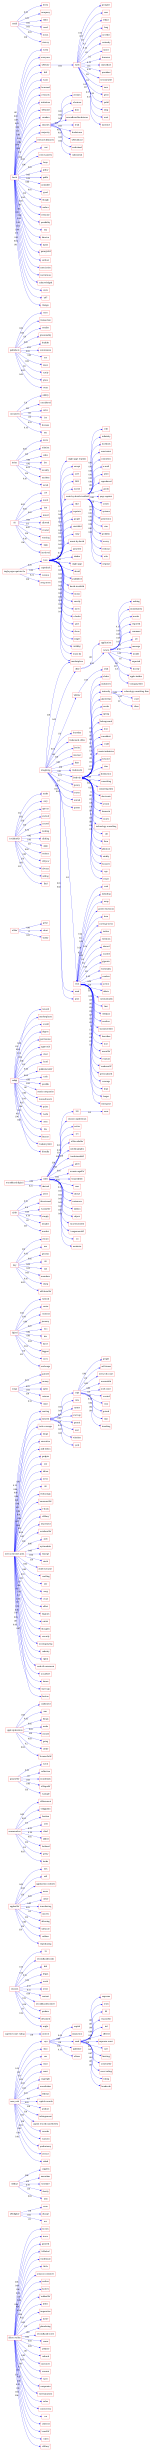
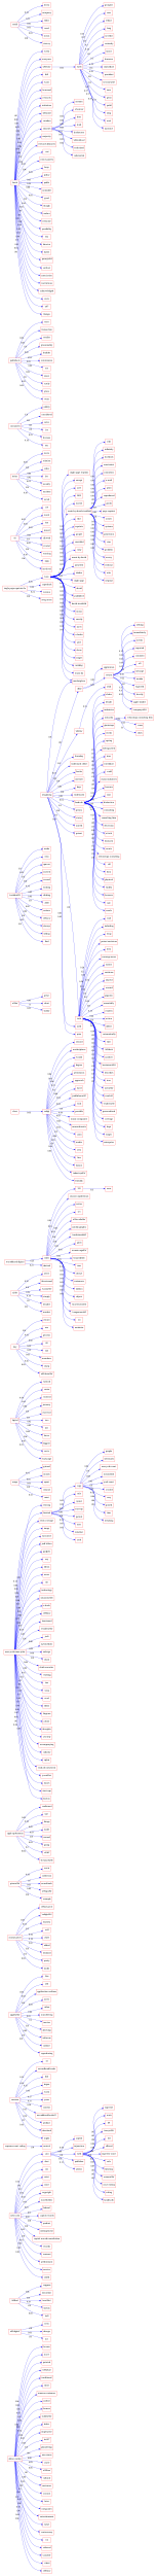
  strict digraph {
    fontname="Noto Serif"
    rankdir=LR
    node [color=red fontname="Noto Serif" shape=box]
    edge [color=blue fontname="Noto Serif" xlabel=0.01]
    "silicon valley"
    loosen
    stores
    pointed
    "'\x93what'"
    traditional
    little
    "amazon customer"
    author
    barnes
    "'noble\x92s'"
    better
    imperative
    "'it\x92''"
    plundering
-   "secondhand stores"
+   "secondhand stores" [label="was stores"]
    power
    "'\x93free'"
    cultural
    customer
    account
    later
    companies
    entertainment
    value
    controversy
    rose
    believed
    "'can\x92t'"
    robert
    "'\x91buy'"
    "'\x93digital'"
    even
    change
    mr
    "'\x93but'"
    happens
    meantime
    "'we\x92re'"
    slowly
    hell
    "new york"
    says
    shut
    one
    exist
    court
    copyright
    nonetheless
    federal
    "capitol records"
    product
    infringement
    "capitol records nonetheless"
    records
    moment
    preliminary
    service
    asked
    capitol
    injunction
    sued
    publisher
    allows
    supreme
    cents
    89
    "'macy\x92s'"
    led
    offered
    "supreme court"
    sale
    limiting
    "'owner\x92s'"
    "court ruling"
    ruling
    landmark
    "supreme court ruling"
    control
    amazon
    13
    "secondhand books"
    did
    began
    work
    years
    content
    "secondhand books 13"
    produce
    devalued
    might
    "'apple\x92s'"
    files
    sell
    "application outlines"
    users
    rather
    transferring
    movies
    allowing
    software
    outlines
    reproducing
    ossenmacher
    "'\x93amazon'"
    "'redigi\x92s'"
    fearless
    well
    chief
    added
    declined
    pretty
    bodes
    "'pixar\x92s'"
    movie
    collection
    soundtrack
    "'\x93up\x94'"
    example
    "apple spokesman"
    confirmed
    sure
    things
    make
    owned
    going
    "'\x93if'"
    "'forward'\x94'"
    "new york times john"
    renting
    limited
    "tech coverage"
    image
    executive
    "jodi hilton"
    gadgets
    say
    hilton
    news
    80
    technology
    "'amazon\x92s'"
    "e-book"
    "'\x93buy'"
    heartened
    "'retailer\x92s'"
    jodi
    nytimesbits
    enlarge
    stuck
    "chief executive"
    reselling
    law
    song
    read
    effect
    diagram
    article
    thoughts
    severely
    accompanying
    industry
    rights
    "read all comments"
    "'you\x92re'"
    itunes
    "start-ups"
    button
    copy
    rule
    system
    "start-up"
    permit
    user
    whether
    york
    people
    "sell itunes"
    "new york court"
    meanwhile
    "york court"
    created
    way
    poised
    time
    breaking
    songs
    gained
    money
    spent
    instance
    must
    digital
    turmoil
    center
    received
    january
+   material
    two
    late
    forces
    biggest
    sorts
    exchange
    buy
    meant
    use
    percent
    60
    125
    members
    sharp
    "'\x93that\x92s'"
    "'\x93it'"
    never
    threatened
    "'wasn\x92t'"
    simply
    broader
    market
    "secondhand digital"
    rider
    desired
    152
    "amazon spokesman"
    active
    set
    "'\x93available'"
    autobiography
    "'unchained\x94'"
    spirit
    "'armstrong\x92s'"
    "'strayed\x92s'"
    lance
    cheryl
    customers
    million
    objects
    "'movement\x94'"
    "'vengeance\x94'"
    list
    maintain
    soon
    redigi
    toward
    marketplaces
    would
    degree
    permission
    approach
    clear
    hard
    "'publishers\x92'"
    took
    possible
    "music companies"
    massachusetts
    pains
    media
    seen
    line
    bazaar
    "'industry\x92s'"
    friendly
    "'\x93in'"
    great
    short
    "'it\x92s'"
    "'couldn\x92t'"
    made
    easy
    uproar
    started
    caused
    looking
    clicking
    2000
    writers
    "'\x93you'"
    always
    selling
    find
    "single page reprints the"
    hate
    paperback
    version
    "swap meet"
    "single page reprints"
    except
    save
    2013
    march
    "music by david streitfeld"
    like
    reprints
    google
    streitfeld
    away
    "music by david"
    "'grey\x94'"
    shades
    "single page"
    david
    published
    "david streitfeld"
    music
    exactly
    meet
    "e-books"
    give
    share
    single
    "'\x93fifty'"
    "music by"
    marketplace
    imagining
    office
    "'\x93the'"
    thursday
    "trademark office"
    books
    internet
    days
    trademark
    bedrock
    penny
    states
    united
    patent
    tech
    used
    price
    still
    infinitely
    facebook
    constraints
    comments
    "e-mail"
    print
    reproduced
    goods
    "page reprints"
    owner
    systems
    possession
    aim
    problem
    worry
    without
    solve
    original
    application
    return
    send
    shake
+   decade
    industries
    instantly
    giantsteps
    works
    spring
    beleaguered
    since
    rosenblatt
    could
    "music industries"
    became
    place
    distinction
    consulting
    "consulting firm"
    electronic
    attack
    dramatic
    courts
    "technology consulting"
    bill
    firm
    physical
    widely
    bazaars
    ago
    resale
    trade
    including
    swap
    "patent envisions"
    item
    "coverage news"
    twitter
    envisions
    shared
    wanted
    gigantic
    essentially
    readers
    action
    delete
    automatically
    first
    "'\x93data'"
    another
    "'customer\x92s'"
    describes
    store
    "'user\x92s'"
    "read all"
    "'readers\x92'"
    personalized
    coverage
    kept
    longer
    enterprise
    seeking
    immediately
    merits
    reported
    comment
    n419 [label=all]
    message
    insider
    expected
    shortly
    "apple insider"
    "'company\x92s'"
    "technology consulting firm"
    cause
    allow
    "$1"
    case
    novel
    less
    issued
    allowed
    crucial
    warning
    1908
    involved
    levine
    move
    solution
    sides
    live
    usually
    markets
    noted
    consumers
    ability
    considered
    sales
    free
    licenses
    was
    publishers
    earn
    transaction
    retailer
    presumably
    shudder
    commission
    see
    lower
    surely
    prices
    went
    book
    week
    everyone
    "'\x93who'"
    full
    want
    loosened
    research
    initiatives
    "'\x93until'"
    brandon
    libraries
    majority
    "research libraries"
    vast
    "vast majority"
    buys
    policy
    public
    available
    good
    though
    sucker
    welcome
    possibility
    else
    director
    butler
    "'penny'\x94\r'"
    authors
    association
    restrictions
    acknowledged
    were
    "'\x97'"
    changes
    thrift
    century
    whatever
    done
-   "secondhand bookstores"
    lend
    bookstores
    "'\x93without'"
    enshrined
    substantial
    prospect
    sees
    reduce
    long
    novelist
    seriously
    turow
    however
    immediate
    president
    "'creators\x92'"
    term
    peril
    guild
    shop
    scott
    incentive
    resell
    items
    company
    either
    need
    mean
    victory
    "silicon valley" -> loosen [xlabel=0.04]
    "silicon valley" -> stores [xlabel=0.04]
    "silicon valley" -> pointed [xlabel=0.04]
    "silicon valley" -> "'\x93what'" [xlabel=0.05]
    "silicon valley" -> traditional [xlabel=0.03]
    "silicon valley" -> little [xlabel=0.04]
    "silicon valley" -> "amazon customer" [xlabel=0.04]
    "silicon valley" -> author [xlabel=0.06]
    "silicon valley" -> barnes [xlabel=0.04]
    "silicon valley" -> "'noble\x92s'" [xlabel=0.04]
    "silicon valley" -> better [xlabel=0.02]
    "silicon valley" -> imperative [xlabel=0.03]
    "silicon valley" -> "'it\x92''" [xlabel=0.05]
    "silicon valley" -> plundering [xlabel=0.04]
    "silicon valley" -> "secondhand stores" [xlabel=0.06]
    "silicon valley" -> power [xlabel=0.03]
    "silicon valley" -> "'\x93free'" [xlabel=0.05]
    "silicon valley" -> cultural [xlabel=0.03]
    "silicon valley" -> customer [xlabel=0.05]
    "silicon valley" -> account [xlabel=0.04]
    "silicon valley" -> later [xlabel=0.03]
    "silicon valley" -> companies [xlabel=0.2]
    "silicon valley" -> entertainment [xlabel=0.04]
    "silicon valley" -> value [xlabel=0.05]
    "silicon valley" -> controversy [xlabel=0.05]
    "silicon valley" -> rose [xlabel=0.04]
    "silicon valley" -> believed [xlabel=0.05]
    "silicon valley" -> "'can\x92t'" [xlabel=0.04]
    "silicon valley" -> robert [xlabel=0.04]
    "silicon valley" -> "'\x91buy'" [xlabel=0.04]
    "'\x93digital'" -> even
    "'\x93digital'" -> change
    "'\x93digital'" -> mr [xlabel=0.11]
    "'\x93but'" -> happens [xlabel=0.04]
    "'\x93but'" -> meantime [xlabel=0.03]
    "'\x93but'" -> "'we\x92re'" [xlabel=0.19]
    "'\x93but'" -> slowly [xlabel=0.03]
    "'\x93but'" -> hell [xlabel=0.03]
    "new york" -> says [xlabel=0.13]
    "new york" -> shut
    "new york" -> one
    "new york" -> exist
    "new york" -> court
    "new york" -> copyright
    "new york" -> nonetheless
    "new york" -> federal
    "new york" -> "capitol records" [xlabel=0.02]
    "new york" -> product
    "new york" -> infringement
    "new york" -> "capitol records nonetheless"
    "new york" -> records
    "new york" -> moment
    "new york" -> preliminary
    "new york" -> service
    "new york" -> asked
    says -> capitol [xlabel=0.09]
    says -> injunction [xlabel=0.09]
    says -> sued
    says -> publisher [xlabel=0.02]
    says -> allows [xlabel=0.11]
    sued -> supreme [xlabel=0.05]
    sued -> cents [xlabel=0.05]
    sued -> 89 [xlabel=0.06]
    sued -> "'macy\x92s'" [xlabel=0.06]
    sued -> led [xlabel=0.04]
    sued -> offered [xlabel=0.06]
    sued -> "supreme court" [xlabel=0.06]
    sued -> sale [xlabel=0.05]
    sued -> limiting [xlabel=0.05]
    sued -> "'owner\x92s'" [xlabel=0.07]
    sued -> "court ruling" [xlabel=0.04]
    sued -> ruling [xlabel=0.05]
    sued -> landmark [xlabel=0.05]
    "supreme court ruling" -> control [xlabel=0.08]
    amazon -> 13 [xlabel=0.13]
    amazon -> "secondhand books" [xlabel=0.15]
    amazon -> did [xlabel=0.15]
    amazon -> began [xlabel=0.16]
    amazon -> work [xlabel=0.17]
    amazon -> years [xlabel=0.11]
    amazon -> content [xlabel=0.19]
    amazon -> "secondhand books 13" [xlabel=0.15]
    amazon -> produce [xlabel=0.14]
    amazon -> devalued [xlabel=0.16]
    amazon -> might [xlabel=0.16]
    "'apple\x92s'" -> files [xlabel=0.03]
    "'apple\x92s'" -> sell [xlabel=0.03]
    "'apple\x92s'" -> "application outlines" [xlabel=0.03]
    "'apple\x92s'" -> users [xlabel=0.03]
    "'apple\x92s'" -> rather [xlabel=0.03]
    "'apple\x92s'" -> transferring [xlabel=0.03]
    "'apple\x92s'" -> movies [xlabel=0.2]
    "'apple\x92s'" -> allowing [xlabel=0.03]
    "'apple\x92s'" -> software [xlabel=0.03]
    "'apple\x92s'" -> outlines [xlabel=0.03]
    "'apple\x92s'" -> reproducing [xlabel=0.03]
    ossenmacher -> "'\x93amazon'" [xlabel=0.03]
    ossenmacher -> "'redigi\x92s'" [xlabel=0.03]
    ossenmacher -> fearless [xlabel=0.03]
    ossenmacher -> well [xlabel=0.02]
    ossenmacher -> chief [xlabel=0.18]
    ossenmacher -> added [xlabel=0.02]
    ossenmacher -> declined [xlabel=0.03]
    ossenmacher -> pretty [xlabel=0.03]
    ossenmacher -> bodes [xlabel=0.03]
    "'pixar\x92s'" -> movie [xlabel=0.03]
    "'pixar\x92s'" -> collection [xlabel=0.17]
    "'pixar\x92s'" -> soundtrack [xlabel=0.03]
    "'pixar\x92s'" -> "'\x93up\x94'" [xlabel=0.03]
    "'pixar\x92s'" -> example [xlabel=0.02]
    "apple spokesman" -> confirmed [xlabel=0.03]
    "apple spokesman" -> sure [xlabel=0.02]
    "apple spokesman" -> things [xlabel=0.02]
    "apple spokesman" -> make [xlabel=0.03]
    "apple spokesman" -> owned [xlabel=0.03]
    "apple spokesman" -> going [xlabel=0.03]
    "apple spokesman" -> "'\x93if'" [xlabel=0.2]
    "apple spokesman" -> "'forward'\x94'" [xlabel=0.04]
    "new york times john" -> renting [xlabel=0.03]
    "new york times john" -> limited [xlabel=0.13]
    "new york times john" -> "tech coverage" [xlabel=0.06]
    "new york times john" -> image [xlabel=0.06]
    "new york times john" -> executive [xlabel=0.06]
    "new york times john" -> "jodi hilton" [xlabel=0.06]
    "new york times john" -> gadgets [xlabel=0.06]
    "new york times john" -> say [xlabel=0.03]
    "new york times john" -> hilton [xlabel=0.06]
    "new york times john" -> news [xlabel=0.06]
    "new york times john" -> 80 [xlabel=0.08]
    "new york times john" -> technology [xlabel=0.07]
    "new york times john" -> "'amazon\x92s'" [xlabel=0.06]
    "new york times john" -> "e-book" [xlabel=0.07]
    "new york times john" -> "'\x93buy'" [xlabel=0.08]
    "new york times john" -> heartened [xlabel=0.07]
    "new york times john" -> "'retailer\x92s'" [xlabel=0.24]
    "new york times john" -> jodi [xlabel=0.06]
    "new york times john" -> nytimesbits [xlabel=0.06]
    "new york times john" -> enlarge [xlabel=0.06]
    "new york times john" -> stuck [xlabel=0.09]
    "new york times john" -> "chief executive" [xlabel=0.06]
    "new york times john" -> reselling [xlabel=0.05]
    "new york times john" -> law
    "new york times john" -> song [xlabel=0.22]
    "new york times john" -> read [xlabel=0.07]
    "new york times john" -> effect [xlabel=0.06]
    "new york times john" -> diagram [xlabel=0.05]
    "new york times john" -> article [xlabel=0.07]
    "new york times john" -> thoughts [xlabel=0.07]
    "new york times john" -> severely [xlabel=0.05]
    "new york times john" -> accompanying [xlabel=0.05]
    "new york times john" -> industry [xlabel=0.06]
    "new york times john" -> rights [xlabel=0.06]
    "new york times john" -> "read all comments" [xlabel=0.07]
    "new york times john" -> "'you\x92re'" [xlabel=0.06]
    "new york times john" -> itunes [xlabel=0.05]
    "new york times john" -> "start-ups" [xlabel=0.06]
    "new york times john" -> button [xlabel=0.07]
    limited -> copy
    limited -> rule
    limited -> system
    limited -> "start-up"
    limited -> permit
    limited -> user
    limited -> whether
    limited -> york
    copy -> people [xlabel=0.03]
    copy -> "sell itunes" [xlabel=0.03]
    copy -> "new york court" [xlabel=0.03]
    copy -> meanwhile [xlabel=0.05]
    copy -> "york court" [xlabel=0.03]
    copy -> created [xlabel=0.05]
    copy -> way [xlabel=0.03]
    copy -> poised [xlabel=0.04]
    copy -> time [xlabel=0.04]
    copy -> breaking [xlabel=0.04]
    songs -> gained
    songs -> money
    songs -> spent
    songs -> instance
    songs -> must [xlabel=0.13]
    digital -> turmoil [xlabel=0.04]
    digital -> center [xlabel=0.04]
    digital -> received [xlabel=0.04]
    digital -> january [xlabel=0.07]
+   digital -> material [xlabel=0.05]
    digital -> two [xlabel=0.02]
    digital -> late [xlabel=0.03]
    digital -> forces [xlabel=0.04]
    digital -> biggest [xlabel=0.04]
    digital -> sorts [xlabel=0.08]
    digital -> exchange [xlabel=0.23]
    buy -> meant [xlabel=0.03]
    buy -> use
    buy -> percent [xlabel=0.02]
    buy -> 60 [xlabel=0.03]
    buy -> 125 [xlabel=0.02]
    buy -> members [xlabel=0.03]
    buy -> sharp [xlabel=0.16]
    buy -> "'\x93that\x92s'" [xlabel=0.03]
    "'\x93it'" -> never [xlabel=0.15]
    "'\x93it'" -> threatened [xlabel=0.18]
    "'\x93it'" -> "'wasn\x92t'" [xlabel=0.19]
    "'\x93it'" -> simply [xlabel=0.14]
    "'\x93it'" -> broader [xlabel=0.13]
    "'\x93it'" -> market [xlabel=0.18]
    "secondhand digital" -> rider [xlabel=0.23]
    "secondhand digital" -> desired [xlabel=0.21]
    rider -> 152
    rider -> "amazon spokesman"
    rider -> active
    rider -> set
    rider -> "'\x93available'"
    rider -> autobiography
    rider -> "'unchained\x94'"
    rider -> spirit
    rider -> "'armstrong\x92s'"
    rider -> "'strayed\x92s'"
    rider -> lance
    rider -> cheryl
    rider -> customers
    rider -> million
    rider -> objects
    rider -> "'movement\x94'"
    rider -> "'vengeance\x94'"
    rider -> list
    rider -> maintain
    152 -> soon [xlabel=0.02]
    redigi -> toward [xlabel=0.04]
    redigi -> marketplaces [xlabel=0.03]
    redigi -> would [xlabel=0.04]
    redigi -> degree [xlabel=0.21]
    redigi -> permission [xlabel=0.03]
    redigi -> approach [xlabel=0.04]
-   redigi -> clear [xlabel=0.03]
+   clear -> redigi [xlabel=0.03]
    redigi -> hard [xlabel=0.04]
    redigi -> "'publishers\x92'" [xlabel=0.04]
    redigi -> took [xlabel=0.03]
    redigi -> possible [xlabel=0.04]
    redigi -> "music companies" [xlabel=0.03]
    redigi -> massachusetts [xlabel=0.03]
    redigi -> pains [xlabel=0.04]
    redigi -> media [xlabel=0.05]
    redigi -> seen [xlabel=0.04]
    redigi -> line [xlabel=0.03]
    redigi -> bazaar [xlabel=0.03]
    redigi -> "'industry\x92s'" [xlabel=0.04]
    redigi -> friendly [xlabel=0.03]
    "'\x93in'" -> great
    "'\x93in'" -> short [xlabel=0.1]
    "'\x93in'" -> "'it\x92s'"
    "'couldn\x92t'" -> made [xlabel=0.02]
    "'couldn\x92t'" -> easy [xlabel=0.02]
    "'couldn\x92t'" -> uproar [xlabel=0.02]
    "'couldn\x92t'" -> started [xlabel=0.02]
    "'couldn\x92t'" -> caused [xlabel=0.16]
    "'couldn\x92t'" -> looking [xlabel=0.02]
    "'couldn\x92t'" -> clicking [xlabel=0.03]
    "'couldn\x92t'" -> 2000 [xlabel=0.03]
    "'couldn\x92t'" -> writers [xlabel=0.02]
    "'couldn\x92t'" -> "'\x93you'" [xlabel=0.02]
    "'couldn\x92t'" -> always [xlabel=0.02]
    "'couldn\x92t'" -> selling [xlabel=0.03]
    "'couldn\x92t'" -> find [xlabel=0.02]
    "single page reprints the" -> hate [xlabel=0.25]
    "single page reprints the" -> paperback [xlabel=0.25]
    "single page reprints the" -> version [xlabel=0.22]
    "single page reprints the" -> "swap meet" [xlabel=0.06]
    hate -> "single page reprints" [xlabel=0.25]
    hate -> except
    hate -> save [xlabel=0.02]
    hate -> 2013
    hate -> march
    hate -> "music by david streitfeld" [xlabel=0.25]
    hate -> like
    hate -> reprints [xlabel=0.02]
    hate -> google
    hate -> streitfeld
    hate -> away
    hate -> "music by david"
    hate -> "'grey\x94'"
    hate -> shades
    hate -> "single page" [xlabel=0.25]
    hate -> david
    hate -> published
    hate -> "david streitfeld"
    hate -> music [xlabel=0.02]
    hate -> exactly
    hate -> meet [xlabel=0.02]
    hate -> "e-books" [xlabel=0.02]
    hate -> give
    hate -> share [xlabel=0.02]
    hate -> single [xlabel=0.02]
    hate -> "'\x93fifty'"
    hate -> "music by"
    hate -> marketplace
    "music by david streitfeld" -> still
    "music by david streitfeld" -> infinitely
    "music by david streitfeld" -> facebook [xlabel=0.05]
    "music by david streitfeld" -> constraints
    "music by david streitfeld" -> comments
    "music by david streitfeld" -> "e-mail"
    "music by david streitfeld" -> print
    "music by david streitfeld" -> reproduced
    "music by david streitfeld" -> goods
    "music by david streitfeld" -> "page reprints"
    "music by david streitfeld" -> owner
    "music by david streitfeld" -> systems
    "music by david streitfeld" -> possession
    "music by david streitfeld" -> aim
    "music by david streitfeld" -> problem
    "music by david streitfeld" -> worry
    "music by david streitfeld" -> without
    "music by david streitfeld" -> solve
    "music by david streitfeld" -> original
    imagining -> marketplace
    imagining -> office
    imagining -> "'\x93the'" [xlabel=0.02]
    imagining -> thursday
    imagining -> "trademark office"
    imagining -> books
    imagining -> internet
    imagining -> days
    imagining -> trademark
    imagining -> bedrock [xlabel=0.02]
    imagining -> penny
    imagining -> states
    imagining -> united
    imagining -> patent
    imagining -> tech
    imagining -> used
    imagining -> price [xlabel=0.02]
    office -> application
    office -> return
    "'\x93the'" -> send [xlabel=0.15]
    bedrock -> shake [xlabel=0.17]
+   bedrock -> decade [xlabel=0.13]
    bedrock -> industries [xlabel=0.29]
    bedrock -> instantly [xlabel=0.05]
    bedrock -> giantsteps
    bedrock -> works [xlabel=0.17]
    bedrock -> spring
    bedrock -> beleaguered [xlabel=0.21]
    bedrock -> since [xlabel=0.1]
    bedrock -> rosenblatt
    bedrock -> could [xlabel=0.14]
    bedrock -> "music industries" [xlabel=0.13]
    bedrock -> became [xlabel=0.17]
    bedrock -> place
    bedrock -> distinction [xlabel=0.19]
    bedrock -> consulting
    bedrock -> "consulting firm"
    bedrock -> electronic [xlabel=0.25]
    bedrock -> attack [xlabel=0.2]
    bedrock -> dramatic
    bedrock -> courts [xlabel=0.19]
    bedrock -> "technology consulting"
    bedrock -> bill
    bedrock -> firm
    bedrock -> physical [xlabel=0.2]
    bedrock -> widely [xlabel=0.15]
    bedrock -> bazaars
    bedrock -> ago [xlabel=0.14]
    bedrock -> resale
    tech -> trade [xlabel=0.24]
    tech -> including [xlabel=0.22]
    tech -> swap [xlabel=0.25]
    tech -> "patent envisions" [xlabel=0.14]
    tech -> item [xlabel=0.24]
    tech -> "coverage news" [xlabel=0.21]
    tech -> twitter [xlabel=0.23]
    tech -> envisions [xlabel=0.3]
    tech -> shared [xlabel=0.32]
    tech -> wanted [xlabel=0.19]
    tech -> gigantic [xlabel=0.15]
    tech -> essentially [xlabel=0.13]
    tech -> readers [xlabel=0.24]
    tech -> action [xlabel=0.28]
    tech -> delete [xlabel=0.14]
    tech -> automatically [xlabel=0.14]
    tech -> first [xlabel=0.14]
    tech -> "'\x93data'" [xlabel=0.23]
    tech -> another [xlabel=0.09]
    tech -> "'customer\x92s'" [xlabel=0.24]
    tech -> describes [xlabel=0.24]
    tech -> store [xlabel=0.28]
    tech -> "'user\x92s'" [xlabel=0.18]
    tech -> "read all" [xlabel=0.22]
    tech -> "'readers\x92'" [xlabel=0.3]
    tech -> personalized [xlabel=0.25]
    tech -> coverage [xlabel=0.21]
    tech -> kept [xlabel=0.25]
    tech -> longer [xlabel=0.15]
    tech -> enterprise [xlabel=0.23]
    return -> seeking [xlabel=0.15]
    return -> immediately [xlabel=0.16]
    return -> merits [xlabel=0.22]
    return -> reported [xlabel=0.18]
    return -> comment [xlabel=0.17]
    return -> n419 [xlabel=0.2]
    return -> message [xlabel=0.15]
    return -> insider [xlabel=0.22]
    return -> expected [xlabel=0.17]
    return -> shortly [xlabel=0.15]
    return -> "apple insider" [xlabel=0.19]
    return -> "'company\x92s'" [xlabel=0.25]
    instantly -> "technology consulting firm" [xlabel=0.09]
    instantly -> cause [xlabel=0.15]
    instantly -> allow [xlabel=0.1]
    "$1" -> case [xlabel=0.03]
    "$1" -> novel [xlabel=0.03]
    "$1" -> less
    "$1" -> issued [xlabel=0.03]
    "$1" -> allowed [xlabel=0.03]
    "$1" -> crucial [xlabel=0.02]
    "$1" -> warning [xlabel=0.02]
    "$1" -> 1908 [xlabel=0.18]
    "$1" -> involved [xlabel=0.04]
    levine -> move [xlabel=0.03]
    levine -> solution [xlabel=0.03]
    levine -> sides [xlabel=0.03]
    levine -> live [xlabel=0.02]
    levine -> usually [xlabel=0.02]
    levine -> markets [xlabel=0.03]
    levine -> noted [xlabel=0.18]
    consumers -> ability [xlabel=0.26]
    consumers -> considered [xlabel=0.18]
    consumers -> sales [xlabel=0.21]
    consumers -> free [xlabel=0.16]
    consumers -> licenses [xlabel=0.21]
    consumers -> was [xlabel=0.16]
    publishers -> earn [xlabel=0.03]
    publishers -> transaction [xlabel=0.03]
    publishers -> retailer [xlabel=0.03]
    publishers -> presumably [xlabel=0.02]
    publishers -> shudder [xlabel=0.04]
    publishers -> commission [xlabel=0.03]
    publishers -> see [xlabel=0.02]
    publishers -> lower [xlabel=0.02]
    publishers -> surely [xlabel=0.18]
    publishers -> prices [xlabel=0.03]
    publishers -> went [xlabel=0.03]
    book -> week [xlabel=0.03]
    book -> everyone [xlabel=0.02]
    book -> "'\x93who'" [xlabel=0.07]
    book -> full [xlabel=0.03]
    book -> want [xlabel=0.03]
    book -> loosened [xlabel=0.03]
    book -> research [xlabel=0.03]
    book -> initiatives [xlabel=0.04]
    book -> "'\x93until'" [xlabel=0.04]
    book -> brandon [xlabel=0.04]
    book -> libraries [xlabel=0.03]
    book -> majority [xlabel=0.03]
    book -> "research libraries" [xlabel=0.03]
    book -> vast [xlabel=0.03]
    book -> "vast majority" [xlabel=0.04]
    book -> buys [xlabel=0.03]
    book -> policy [xlabel=0.03]
    book -> public [xlabel=0.19]
    book -> available [xlabel=0.08]
    book -> good
    book -> though [xlabel=0.03]
    book -> sucker [xlabel=0.04]
    book -> welcome [xlabel=0.03]
    book -> possibility [xlabel=0.03]
    book -> else [xlabel=0.03]
    book -> director [xlabel=0.03]
    book -> butler [xlabel=0.04]
    book -> "'penny'\x94\r'" [xlabel=0.04]
    book -> authors [xlabel=0.03]
    book -> association [xlabel=0.04]
    book -> restrictions [xlabel=0.04]
    book -> acknowledged [xlabel=0.03]
    book -> were [xlabel=0.03]
    book -> "'\x97'" [xlabel=0.04]
    book -> changes
    "'\x93who'" -> thrift
    libraries -> century [xlabel=0.02]
    libraries -> whatever [xlabel=0.02]
    libraries -> done [xlabel=0.02]
-   libraries -> "secondhand bookstores"
    libraries -> lend [xlabel=0.03]
    libraries -> bookstores [xlabel=0.02]
    libraries -> "'\x93without'" [xlabel=0.03]
    libraries -> enshrined [xlabel=0.03]
    libraries -> substantial [xlabel=0.02]
    thrift -> prospect [xlabel=0.15]
    thrift -> sees [xlabel=0.17]
    thrift -> reduce [xlabel=0.18]
    thrift -> long [xlabel=0.1]
    thrift -> novelist [xlabel=0.16]
    thrift -> seriously [xlabel=0.13]
    thrift -> turow [xlabel=0.2]
    thrift -> however [xlabel=0.13]
    thrift -> immediate [xlabel=0.14]
    thrift -> president [xlabel=0.19]
    thrift -> "'creators\x92'" [xlabel=0.19]
    thrift -> term [xlabel=0.2]
    thrift -> peril [xlabel=0.17]
    thrift -> guild [xlabel=0.17]
    thrift -> shop [xlabel=0.17]
    thrift -> scott [xlabel=0.19]
    thrift -> incentive [xlabel=0.17]
    resell -> items
    resell -> company [xlabel=0.11]
    resell -> either
    resell -> need
    resell -> mean
    resell -> victory
  }
